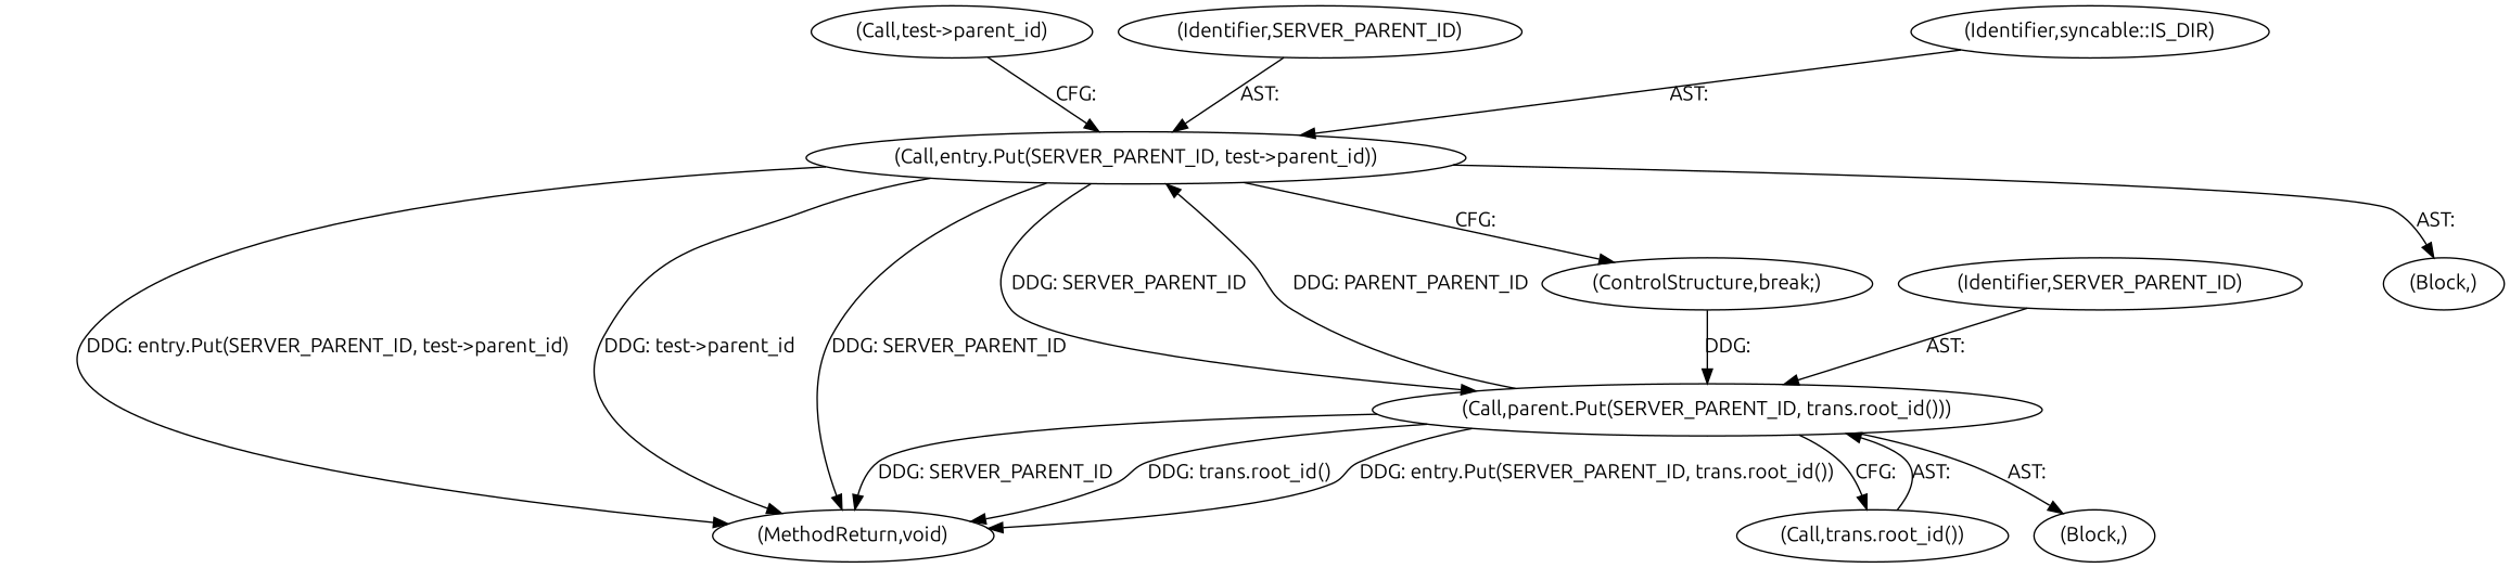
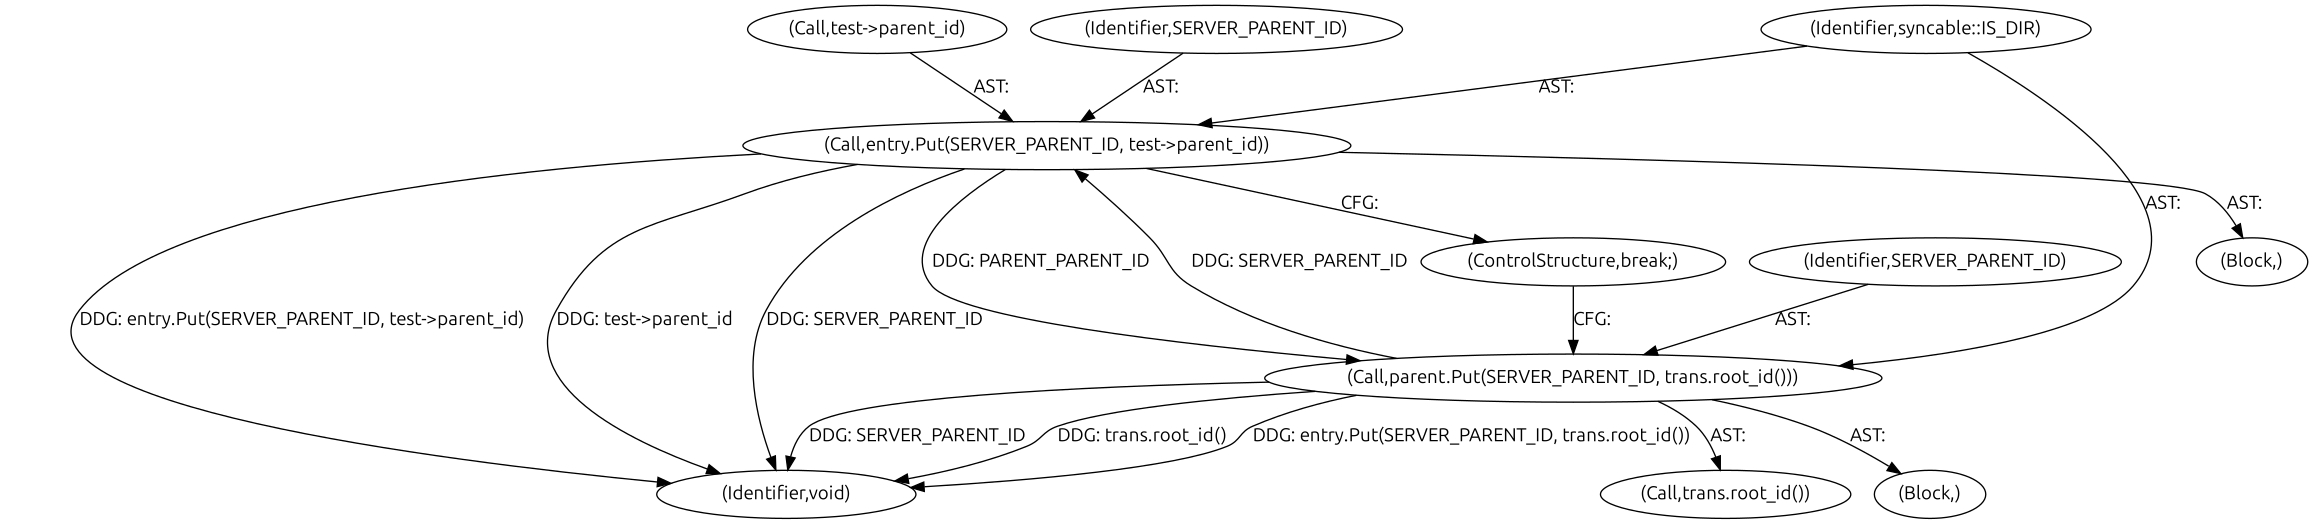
  digraph {
    fontname=Ubuntu
    node [fontname=Ubuntu]
    edge [fontname=Ubuntu]
    n1 [label="(Call,entry.Put(SERVER_PARENT_ID, test->parent_id))"]
    n2 [label="(Call,parent.Put(SERVER_PARENT_ID, trans.root_id()))"]
-   n3 [label="(MethodReturn,void)"]
+   n3 [label="(Identifier,void)"]
    n4 [label="(Block,)"]
    n5 [label="(ControlStructure,break;)"]
    n6 [label="(Call,trans.root_id())"]
    n7 [label="(Block,)"]
    n8 [label="(Call,test->parent_id)"]
    n9 [label="(Identifier,SERVER_PARENT_ID)"]
    n10 [label="(Identifier,SERVER_PARENT_ID)"]
    n11 [label="(Identifier,syncable::IS_DIR)"]
-   n1 -> n2 [label="DDG: SERVER_PARENT_ID"]
+   n1 -> n2 [label="DDG: PARENT_PARENT_ID"]
    n1 -> n3 [label="DDG: entry.Put(SERVER_PARENT_ID, test->parent_id)"]
    n1 -> n3 [label="DDG: test->parent_id"]
    n1 -> n3 [label="DDG: SERVER_PARENT_ID"]
    n1 -> n4 [label="AST: "]
    n1 -> n5 [label="CFG: "]
-   n2 -> n1 [label="DDG: PARENT_PARENT_ID"]
+   n2 -> n1 [label="DDG: SERVER_PARENT_ID"]
    n2 -> n3 [label="DDG: SERVER_PARENT_ID"]
    n2 -> n3 [label="DDG: trans.root_id()"]
    n2 -> n3 [label="DDG: entry.Put(SERVER_PARENT_ID, trans.root_id())"]
-   n2 -> n6 [label="CFG: "]
+   n2 -> n6 [label="AST: "]
    n2 -> n7 [label="AST: "]
-   n5 -> n2 [label="DDG: "]
-   n6 -> n2 [label="AST: "]
-   n8 -> n1 [label="CFG: "]
+   n5 -> n2 [label="CFG: "]
+   n11 -> n2 [label="AST: "]
+   n8 -> n1 [label="AST: "]
    n9 -> n1 [label="AST: "]
    n10 -> n2 [label="AST: "]
    n11 -> n1 [label="AST: "]
  }
